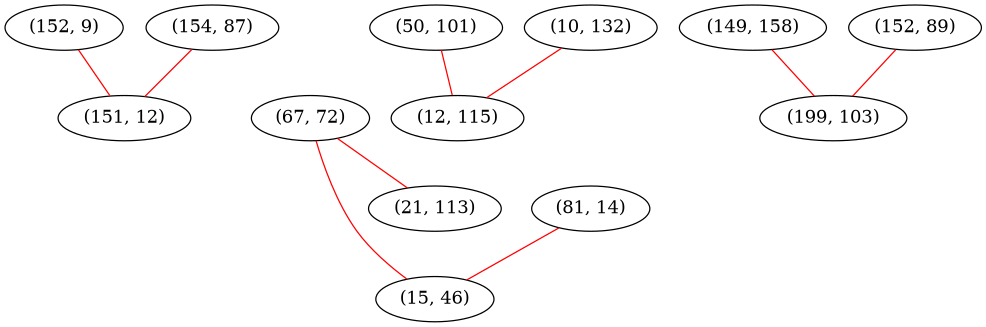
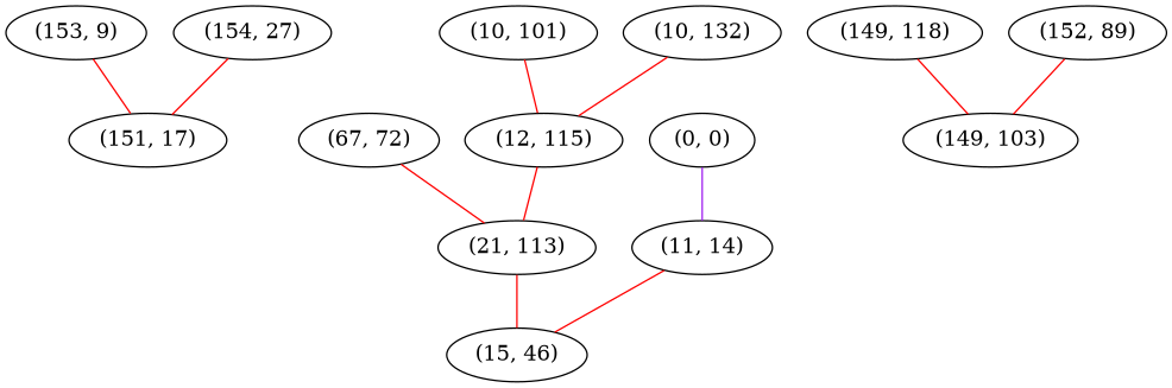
  graph {
    fontname="DejaVu Serif"
    node [fontname="DejaVu Serif"]
    edge [color=red fontname="DejaVu Serif" weight=1]
-   "(152, 9)"
-   "(151, 17)" [label="(151, 12)"]
+   "(152, 9)" [label="(153, 9)"]
+   "(151, 17)"
    "(67, 72)"
    "(21, 113)"
    "(15, 46)"
-   "(10, 101)" [label="(50, 101)"]
+   "(10, 101)"
    "(12, 115)"
-   "(11, 14)" [label="(81, 14)"]
-   "(154, 27)" [label="(154, 87)"]
+   "(0, 0)"
+   "(11, 14)"
+   "(154, 27)"
    "(10, 132)"
-   "(149, 118)" [label="(149, 158)"]
-   "(149, 103)" [label="(199, 103)"]
+   "(149, 118)"
+   "(149, 103)"
    "(152, 89)"
    "(152, 9)" -- "(151, 17)"
    "(67, 72)" -- "(21, 113)"
-   "(67, 72)" -- "(15, 46)"
+   "(21, 113)" -- "(15, 46)"
    "(10, 101)" -- "(12, 115)"
+   "(12, 115)" -- "(21, 113)"
+   "(0, 0)" -- "(11, 14)" [color=purple weight=4]
    "(11, 14)" -- "(15, 46)"
    "(154, 27)" -- "(151, 17)"
    "(10, 132)" -- "(12, 115)"
    "(149, 118)" -- "(149, 103)"
    "(152, 89)" -- "(149, 103)"
  }
